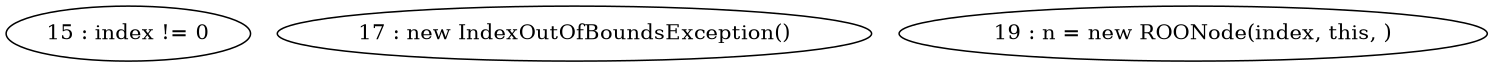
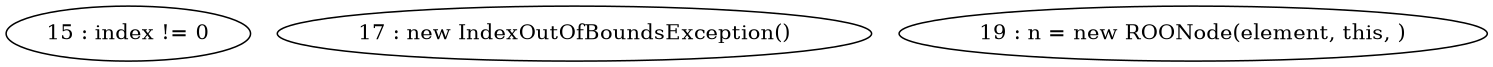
  digraph {
    "15 : index != 0"
    "17 : new IndexOutOfBoundsException()"
-   "19 : n = new ROONode(element, this, )" [label="19 : n = new ROONode(index, this, )"]
+   "19 : n = new ROONode(element, this, )"
  }
